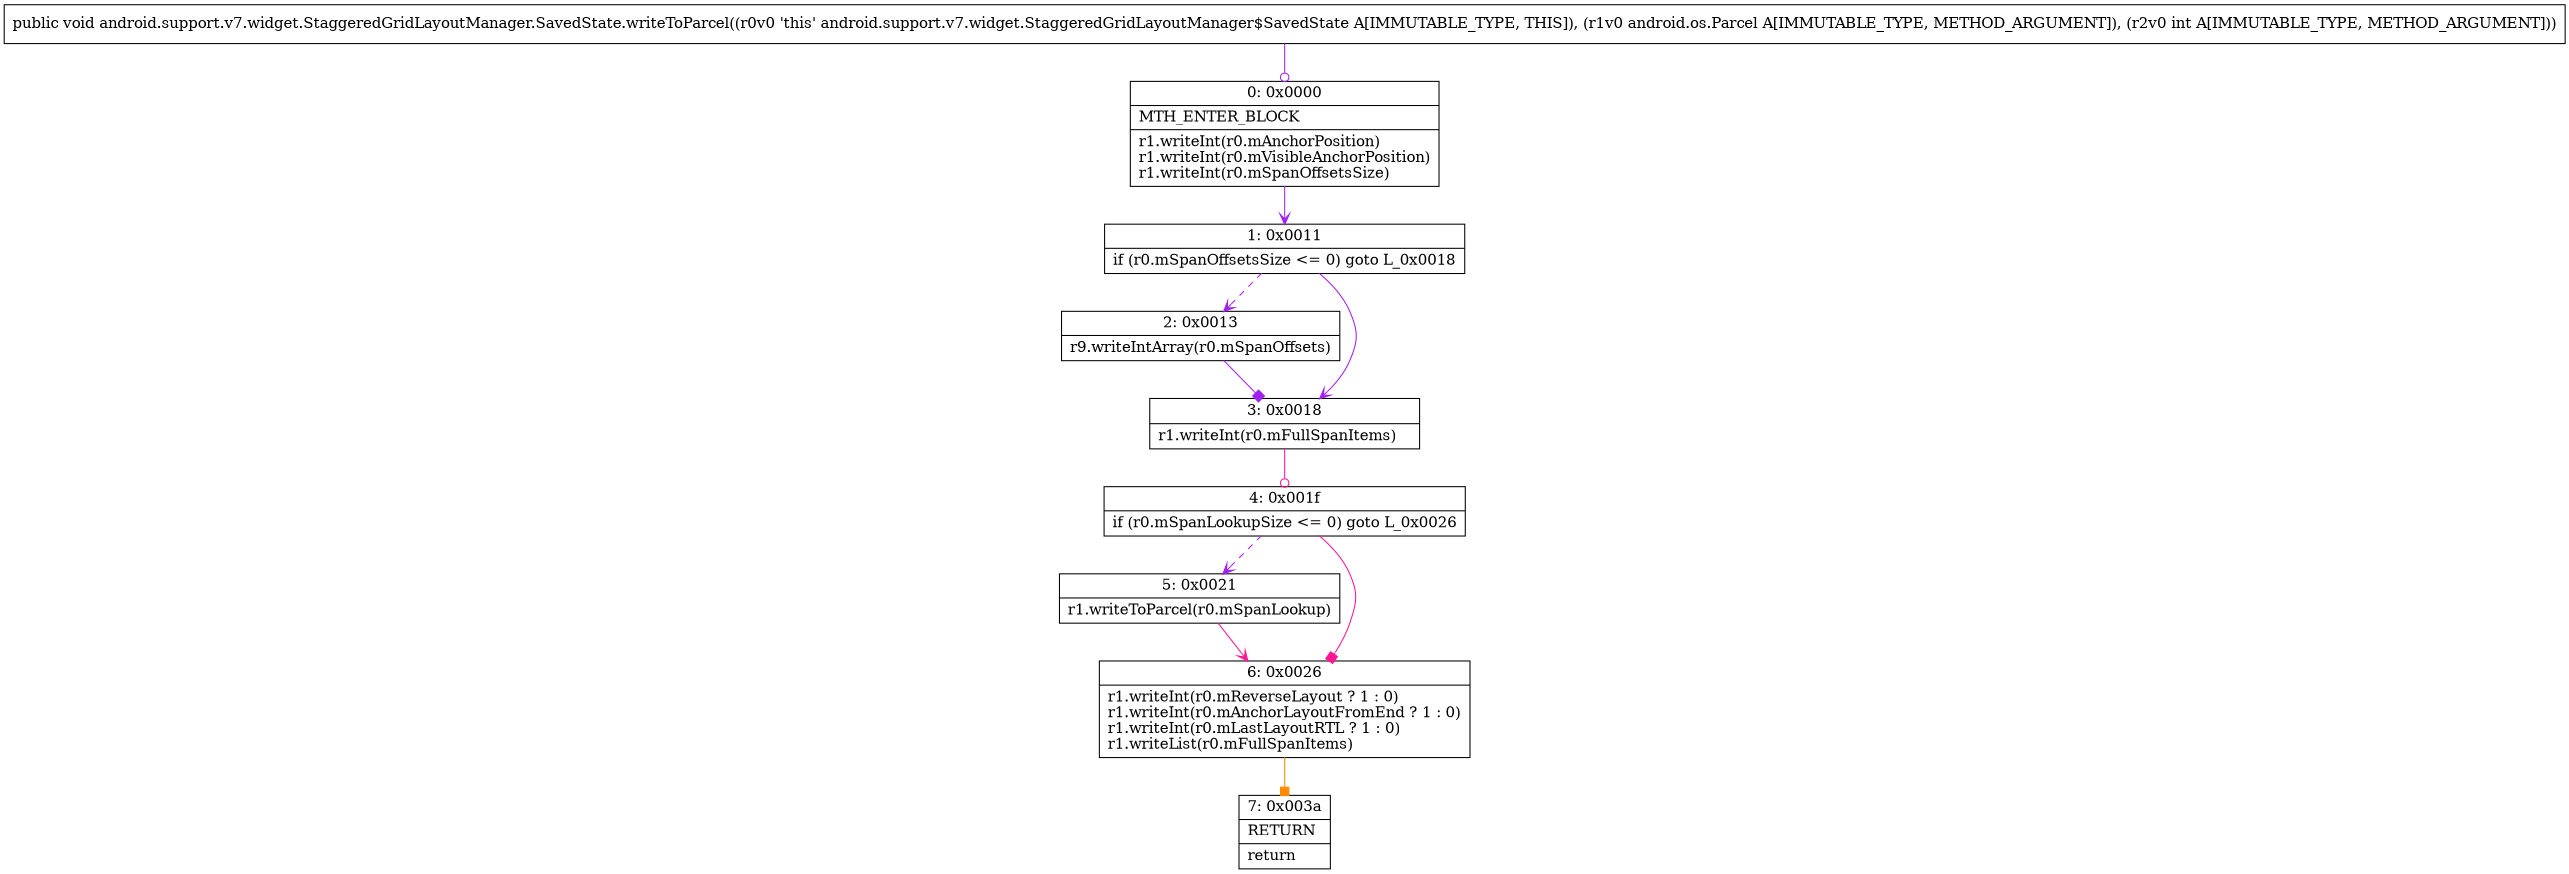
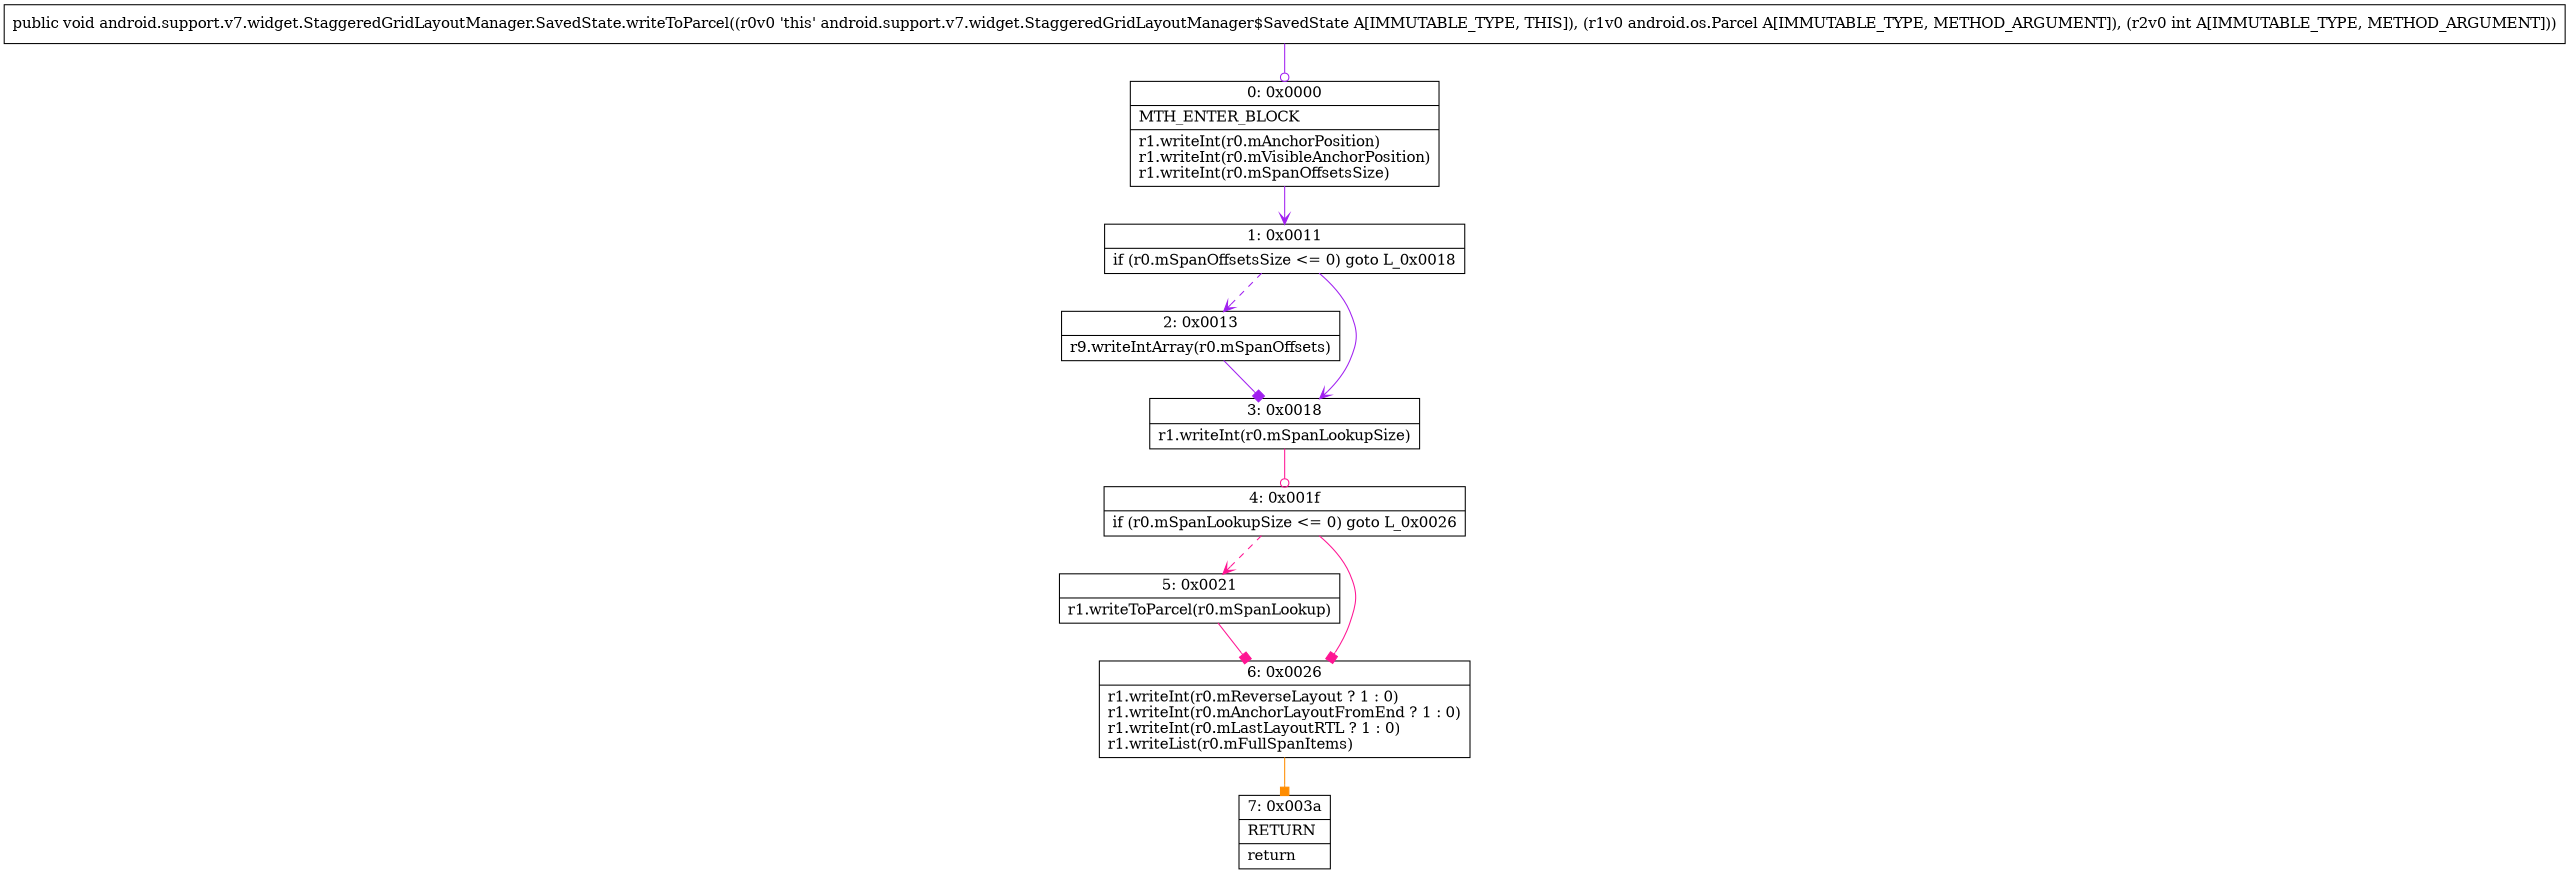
  digraph {
    node [shape=record]
    edge [arrowhead=vee color=purple]
    n1 [label="{0\:\ 0x0000|MTH_ENTER_BLOCK\l|r1.writeInt(r0.mAnchorPosition)\lr1.writeInt(r0.mVisibleAnchorPosition)\lr1.writeInt(r0.mSpanOffsetsSize)\l}"]
    n2 [label="{1\:\ 0x0011|if (r0.mSpanOffsetsSize \<= 0) goto L_0x0018\l}"]
    n3 [label="{2\:\ 0x0013|r9.writeIntArray(r0.mSpanOffsets)\l}"]
-   n4 [label="{3\:\ 0x0018|r1.writeInt(r0.mFullSpanItems)\l}"]
+   n4 [label="{3\:\ 0x0018|r1.writeInt(r0.mSpanLookupSize)\l}"]
    n5 [label="{4\:\ 0x001f|if (r0.mSpanLookupSize \<= 0) goto L_0x0026\l}"]
    n6 [label="{5\:\ 0x0021|r1.writeToParcel(r0.mSpanLookup)\l}"]
    n7 [label="{6\:\ 0x0026|r1.writeInt(r0.mReverseLayout ? 1 : 0)\lr1.writeInt(r0.mAnchorLayoutFromEnd ? 1 : 0)\lr1.writeInt(r0.mLastLayoutRTL ? 1 : 0)\lr1.writeList(r0.mFullSpanItems)\l}"]
    n8 [label="{7\:\ 0x003a|RETURN\l|return\l}"]
    n9 [label="{public void android.support.v7.widget.StaggeredGridLayoutManager.SavedState.writeToParcel((r0v0 'this' android.support.v7.widget.StaggeredGridLayoutManager$SavedState A[IMMUTABLE_TYPE, THIS]), (r1v0 android.os.Parcel A[IMMUTABLE_TYPE, METHOD_ARGUMENT]), (r2v0 int A[IMMUTABLE_TYPE, METHOD_ARGUMENT])) }"]
    n1 -> n2
    n2 -> n3 [style=dashed]
    n2 -> n4
    n3 -> n4 [arrowhead=box]
    n4 -> n5 [arrowhead=odot color=deeppink]
-   n5 -> n6 [style=dashed]
+   n5 -> n6 [color=deeppink style=dashed]
    n5 -> n7 [arrowhead=box color=deeppink]
-   n6 -> n7 [color=deeppink]
+   n6 -> n7 [arrowhead=box color=deeppink]
    n7 -> n8 [arrowhead=box color=darkorange]
    n9 -> n1 [arrowhead=odot]
  }
